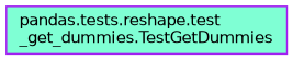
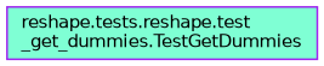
  digraph {
    rankdir=LR
-   n1 [color=purple fillcolor=aquamarine fontname=Helvetica fontsize=10 height=0.2 label="pandas.tests.reshape.test\l_get_dummies.TestGetDummies" shape=box style=filled width=0.4]
+   n1 [color=purple fillcolor=aquamarine fontname=Helvetica fontsize=10 height=0.2 label="reshape.tests.reshape.test\l_get_dummies.TestGetDummies" shape=box style=filled width=0.4]
  }
